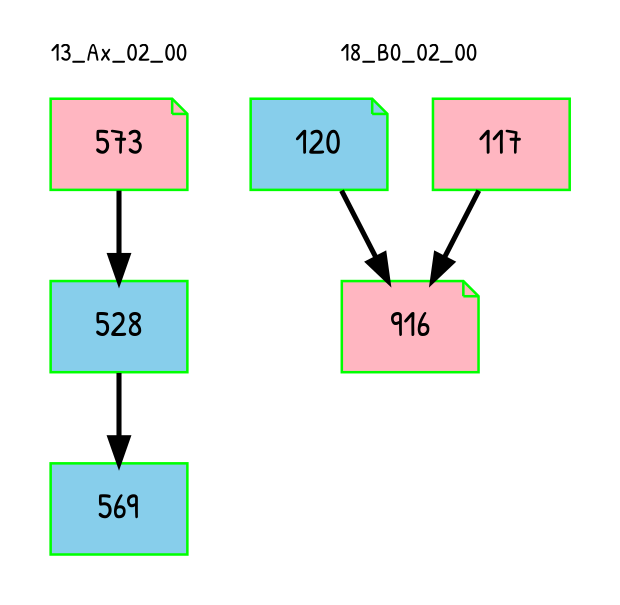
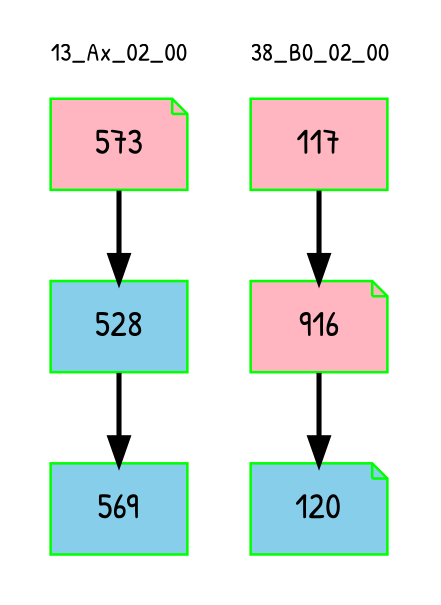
  digraph {
    fontname="Patrick Hand"
    node [color=green fillcolor=lightpink fontname="Patrick Hand" shape=note style=filled]
    edge [color=black fontname="Patrick Hand" style=bold]
    n1 [label=573]
    n2 [fillcolor=skyblue label=528 shape=box]
    n3 [fillcolor=skyblue label=569 shape=box]
    n4 [label=117 shape=box]
    n5 [label=916]
    n6 [fillcolor=skyblue label=120]
    subgraph cluster_1 {
      color=white
      fontsize=10
      label="13_Ax_02_00"
      n1
      n2
      n3
    }
    subgraph cluster_2 {
      color=white
      fontsize=10
-     label="18_B0_02_00"
+     label="38_B0_02_00"
      n4
      n5
      n6
    }
    n1 -> n2
    n2 -> n3
    n4 -> n5
-   n6 -> n5
+   n5 -> n6
  }
